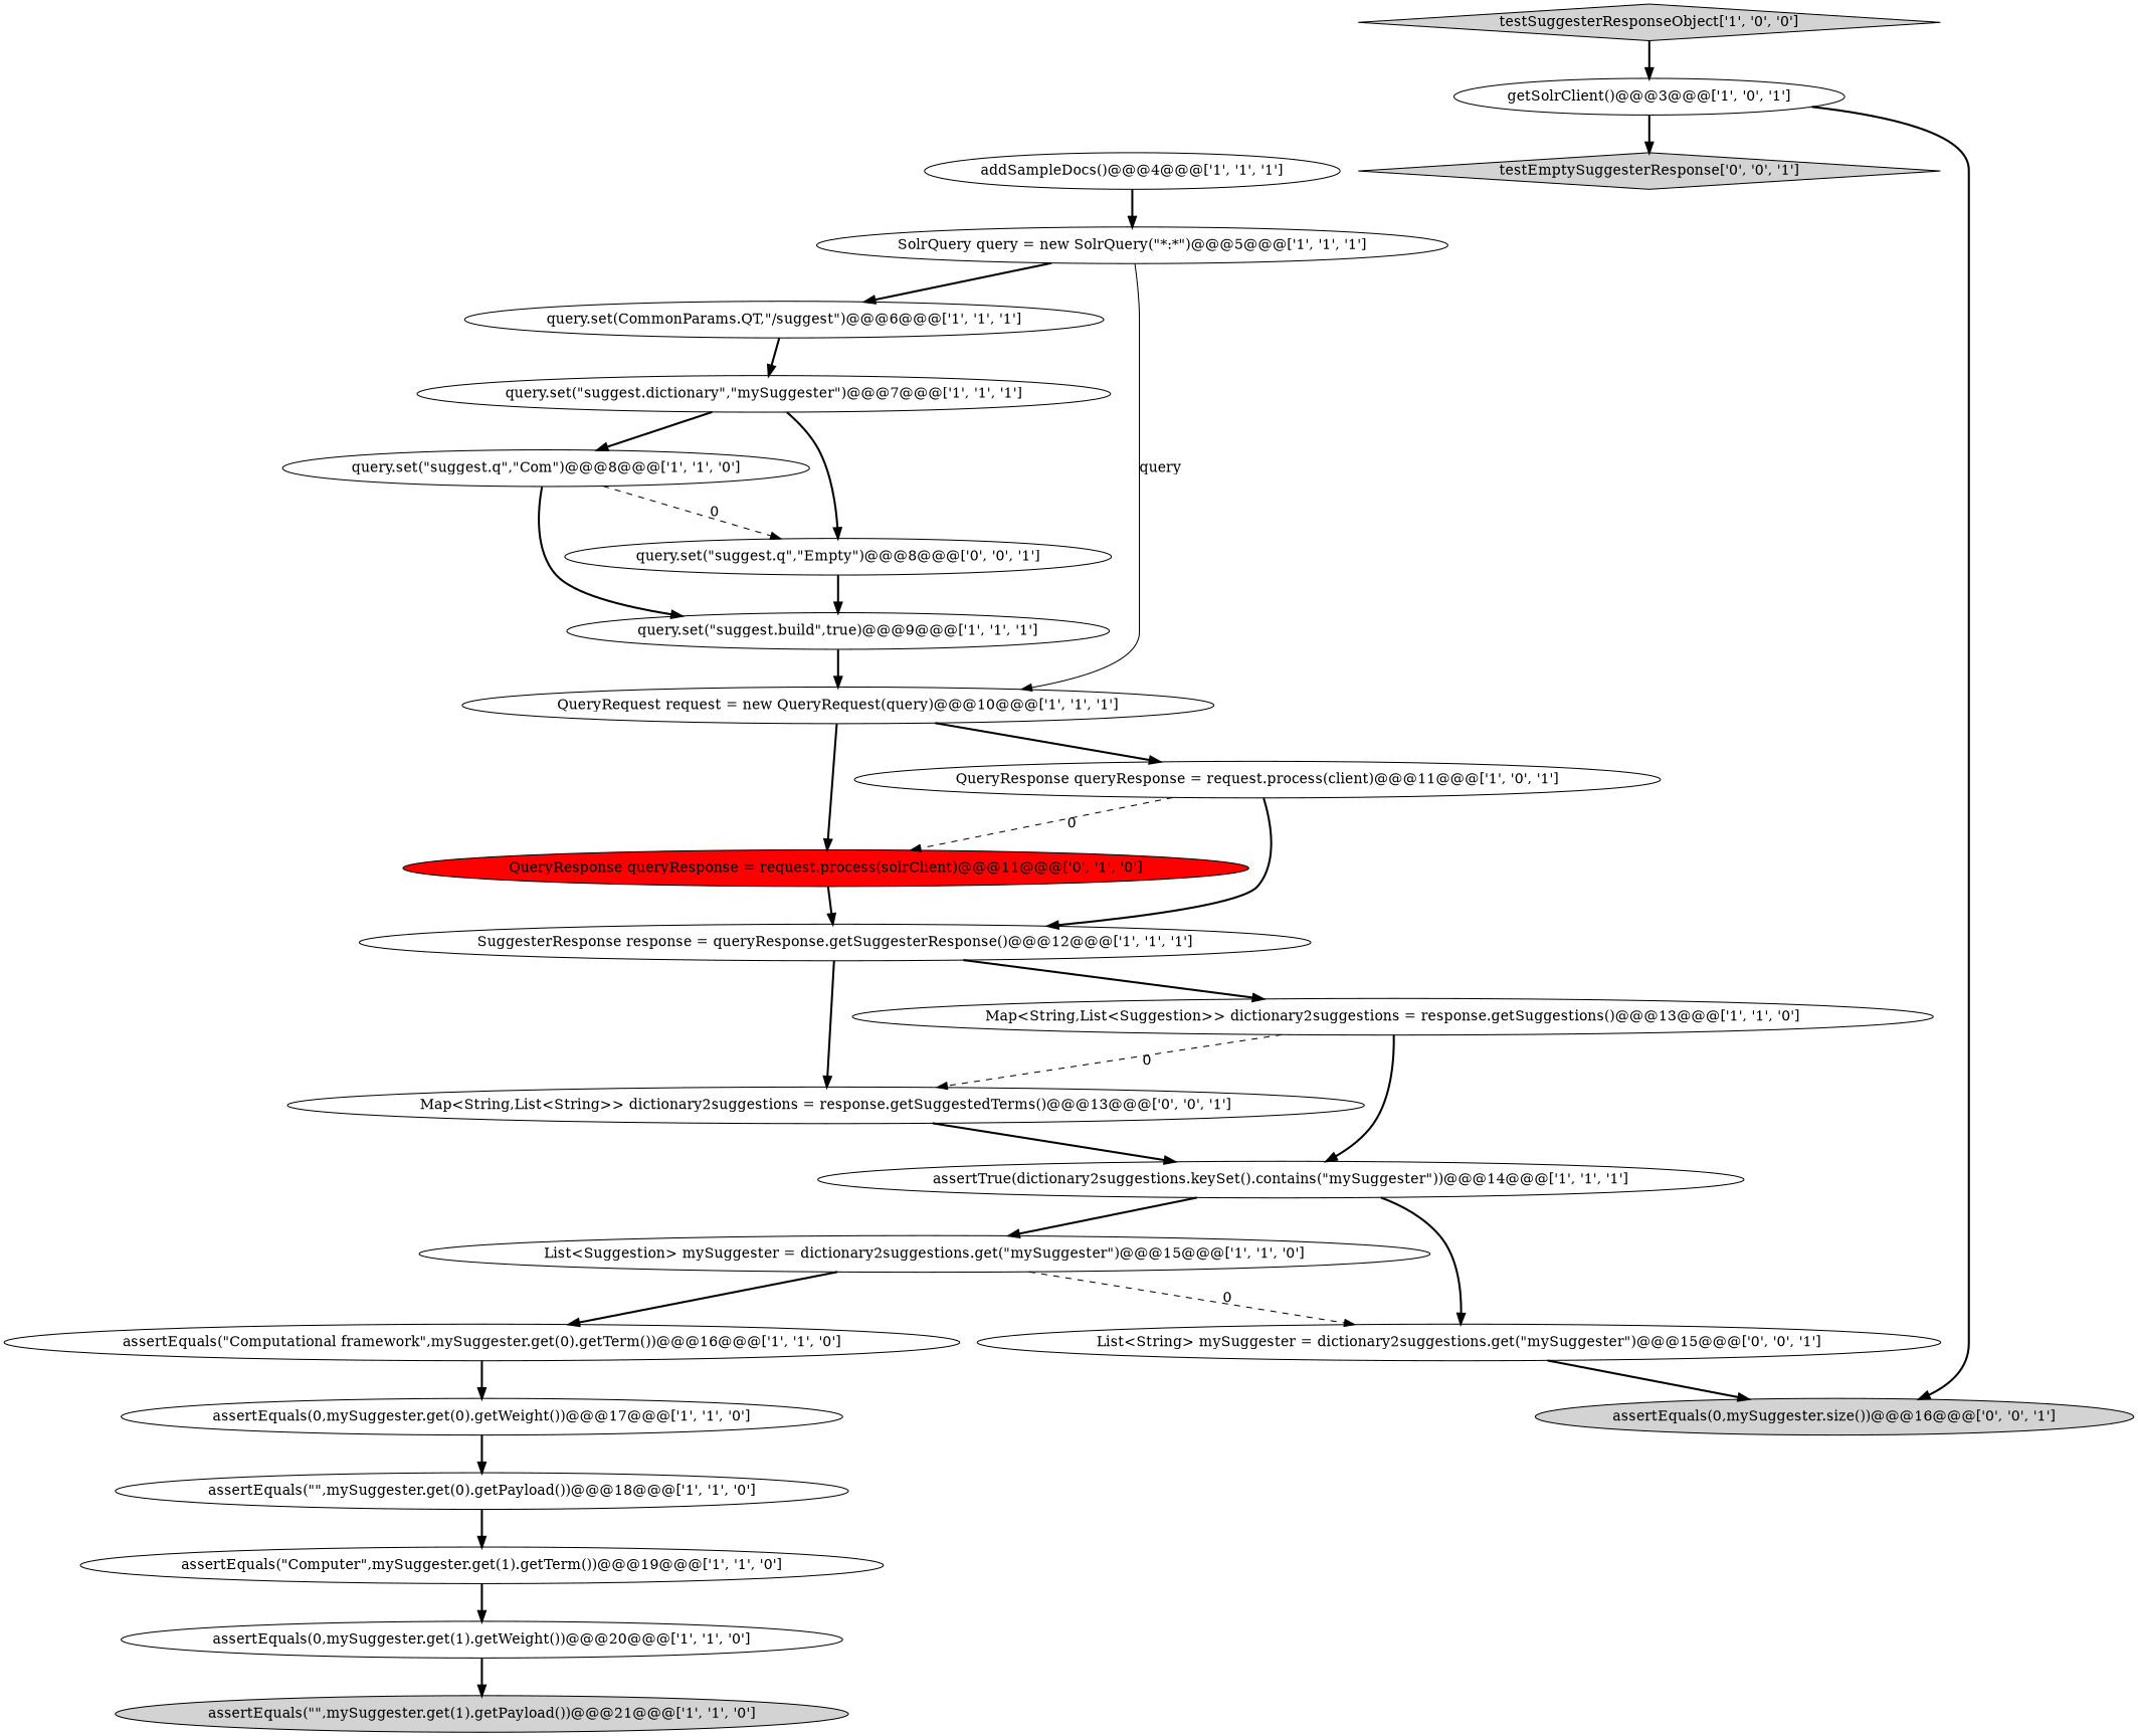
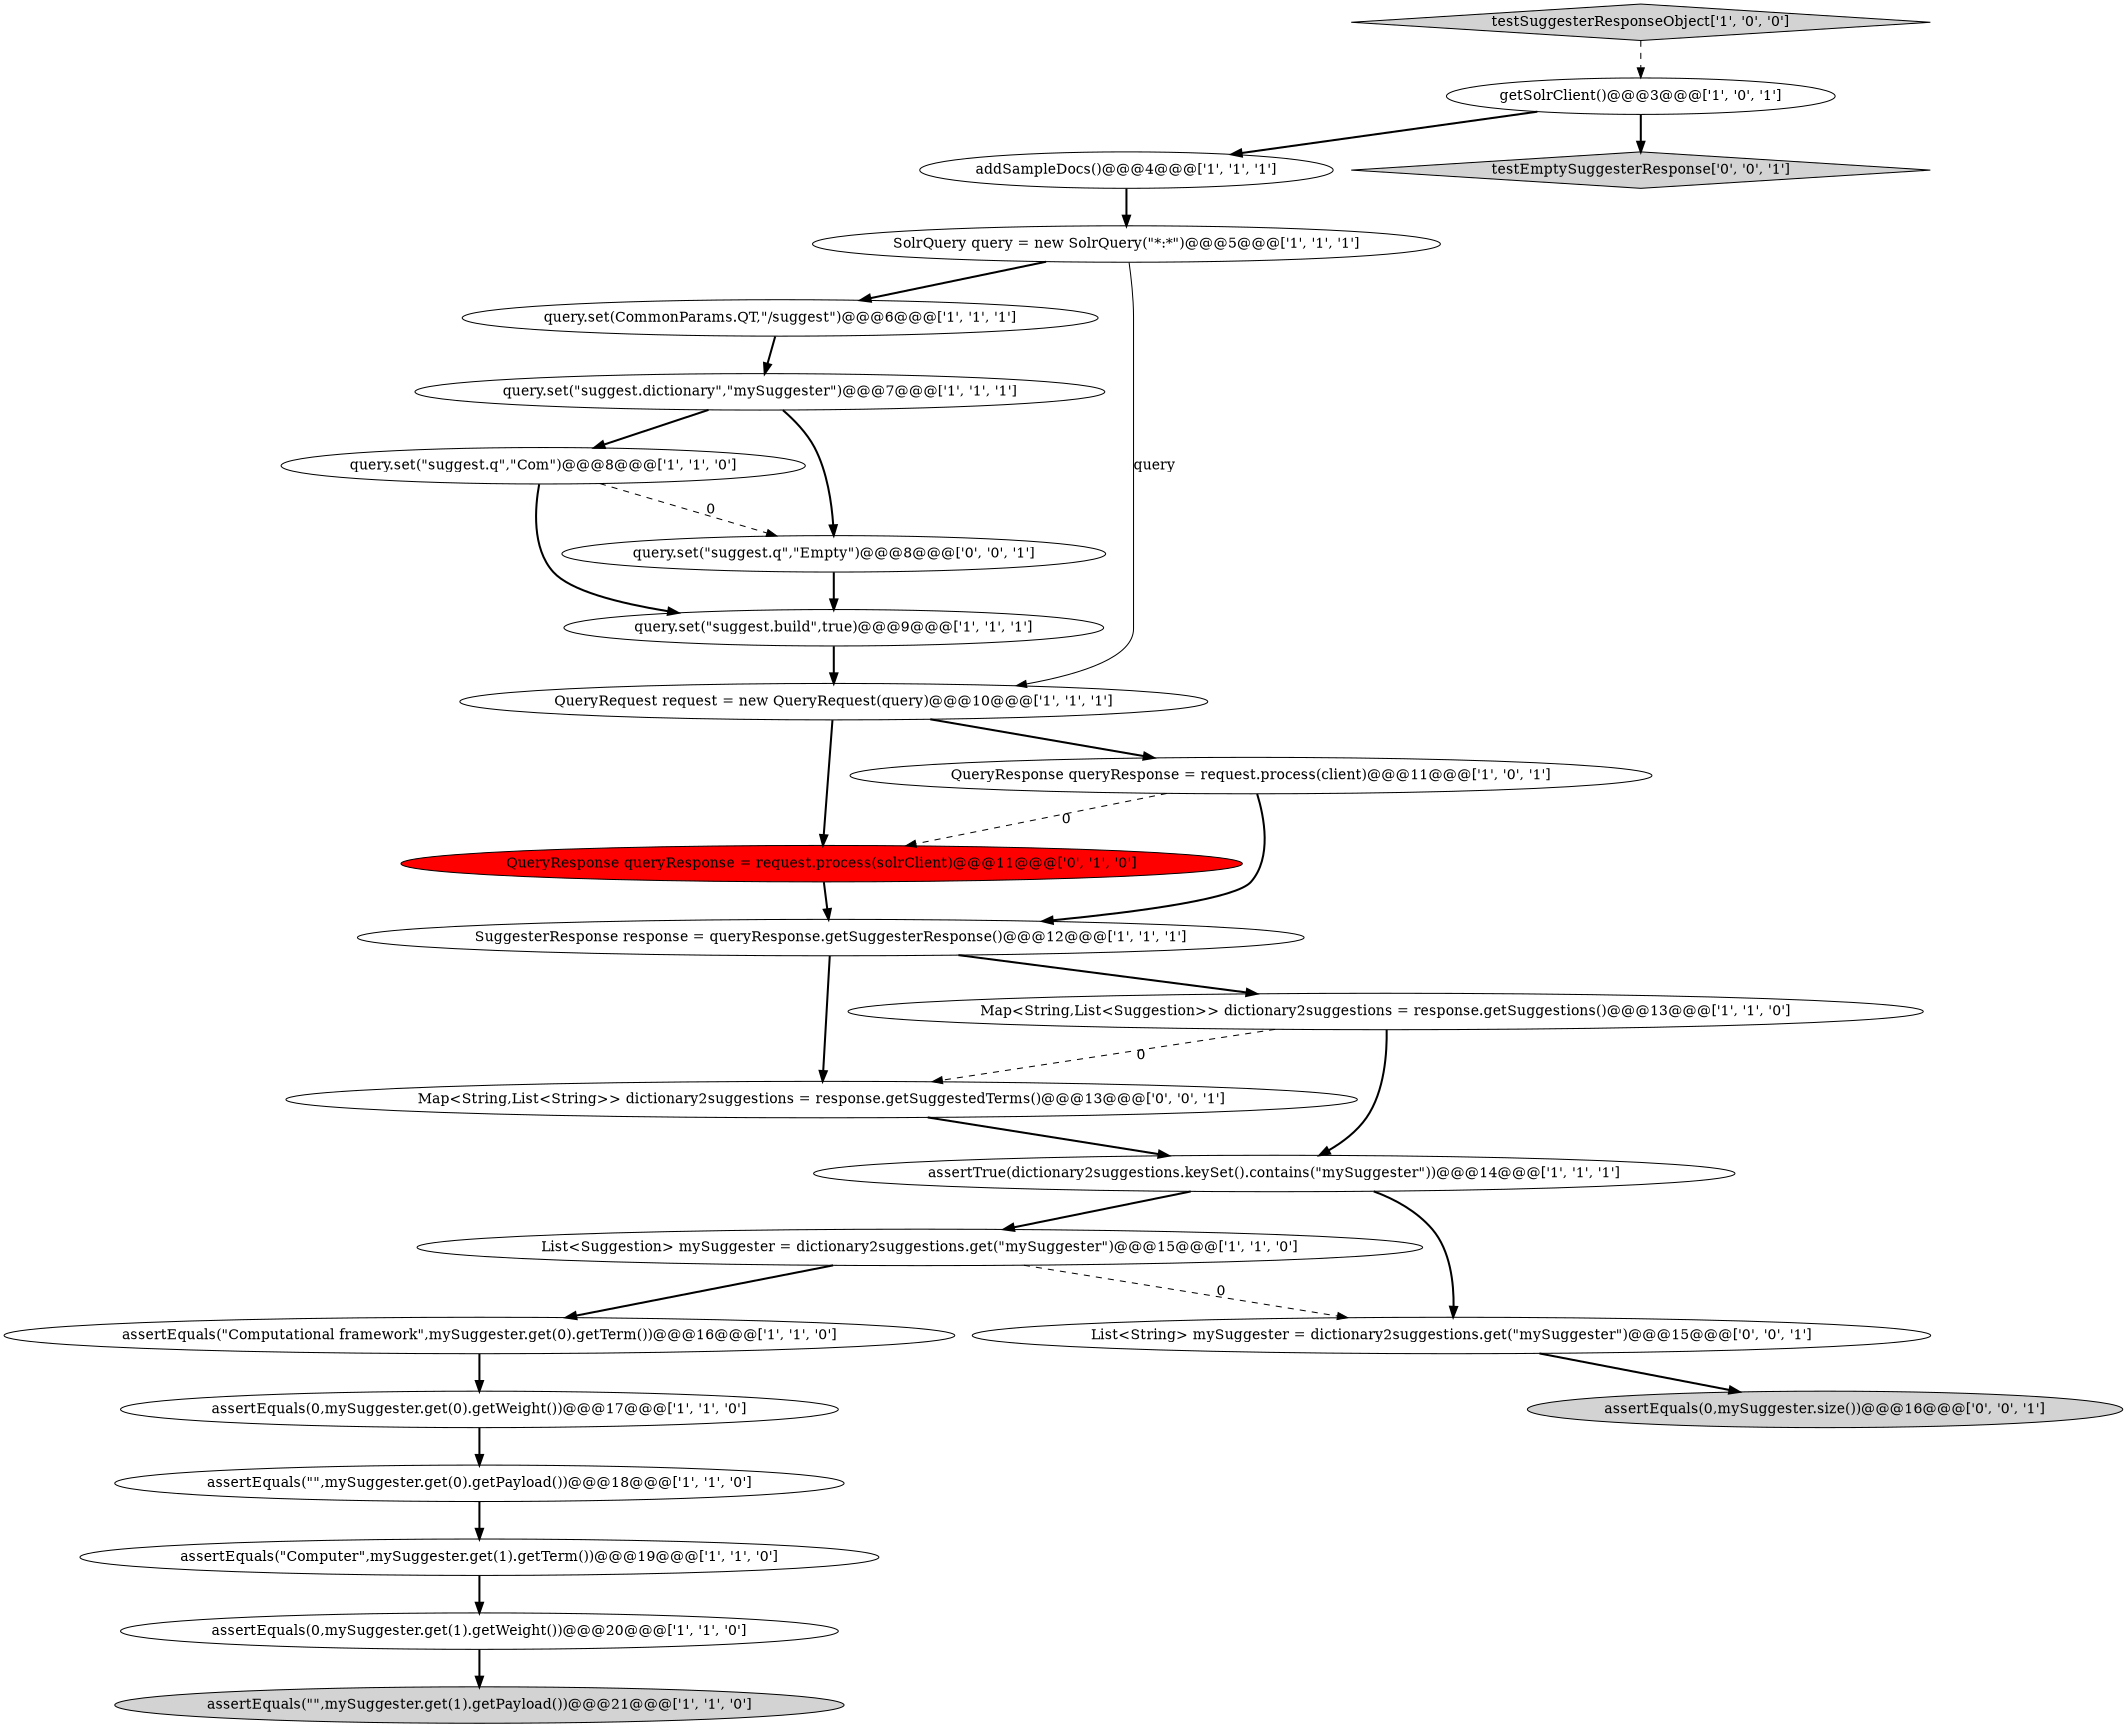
  digraph {
    node [fillcolor=white shape=ellipse style=filled]
    edge [style=bold]
    n1 [label="addSampleDocs()@@@4@@@['1', '1', '1']"]
    n2 [label="SolrQuery query = new SolrQuery(\"*:*\")@@@5@@@['1', '1', '1']"]
    n3 [label="query.set(\"suggest.build\",true)@@@9@@@['1', '1', '1']"]
    n4 [label="QueryRequest request = new QueryRequest(query)@@@10@@@['1', '1', '1']"]
    n5 [label="QueryResponse queryResponse = request.process(client)@@@11@@@['1', '0', '1']"]
    n6 [fillcolor=red label="QueryResponse queryResponse = request.process(solrClient)@@@11@@@['0', '1', '0']"]
    n7 [label="assertEquals(0,mySuggester.get(0).getWeight())@@@17@@@['1', '1', '0']"]
    n8 [label="assertEquals(\"\",mySuggester.get(0).getPayload())@@@18@@@['1', '1', '0']"]
    n9 [label="assertEquals(\"Computer\",mySuggester.get(1).getTerm())@@@19@@@['1', '1', '0']"]
    n10 [label="query.set(\"suggest.q\",\"Empty\")@@@8@@@['0', '0', '1']"]
    n11 [label="assertEquals(0,mySuggester.get(1).getWeight())@@@20@@@['1', '1', '0']"]
    n12 [fillcolor=lightgray label="assertEquals(\"\",mySuggester.get(1).getPayload())@@@21@@@['1', '1', '0']"]
    n13 [label="assertEquals(\"Computational framework\",mySuggester.get(0).getTerm())@@@16@@@['1', '1', '0']"]
    n14 [label="SuggesterResponse response = queryResponse.getSuggesterResponse()@@@12@@@['1', '1', '1']"]
    n15 [label="Map<String,List<Suggestion>> dictionary2suggestions = response.getSuggestions()@@@13@@@['1', '1', '0']"]
    n16 [label="Map<String,List<String>> dictionary2suggestions = response.getSuggestedTerms()@@@13@@@['0', '0', '1']"]
    n17 [label="query.set(CommonParams.QT,\"/suggest\")@@@6@@@['1', '1', '1']"]
    n18 [label="query.set(\"suggest.dictionary\",\"mySuggester\")@@@7@@@['1', '1', '1']"]
    n19 [label="query.set(\"suggest.q\",\"Com\")@@@8@@@['1', '1', '0']"]
    n20 [label="assertTrue(dictionary2suggestions.keySet().contains(\"mySuggester\"))@@@14@@@['1', '1', '1']"]
    n21 [label="getSolrClient()@@@3@@@['1', '0', '1']"]
    n22 [fillcolor=lightgray label="testEmptySuggesterResponse['0', '0', '1']" shape=diamond]
    n23 [label="List<String> mySuggester = dictionary2suggestions.get(\"mySuggester\")@@@15@@@['0', '0', '1']"]
    n24 [fillcolor=lightgray label="assertEquals(0,mySuggester.size())@@@16@@@['0', '0', '1']"]
    n25 [label="List<Suggestion> mySuggester = dictionary2suggestions.get(\"mySuggester\")@@@15@@@['1', '1', '0']"]
    n26 [fillcolor=lightgray label="testSuggesterResponseObject['1', '0', '0']" shape=diamond]
    n1 -> n2
    n2 -> n4 [label=query style=solid]
    n2 -> n17
    n3 -> n4
    n4 -> n5
    n4 -> n6
    n5 -> n6 [label=0 style=dashed]
    n5 -> n14
    n6 -> n14
    n7 -> n8
    n8 -> n9
    n9 -> n11
    n10 -> n3
    n11 -> n12
    n13 -> n7
    n14 -> n15
    n14 -> n16
    n15 -> n16 [label=0 style=dashed]
    n15 -> n20
    n16 -> n20
    n17 -> n18
    n18 -> n10
    n18 -> n19
    n19 -> n3
    n19 -> n10 [label=0 style=dashed]
    n20 -> n23
    n20 -> n25
-   n21 -> n24
+   n21 -> n1
    n21 -> n22
    n23 -> n24
    n25 -> n13
    n25 -> n23 [label=0 style=dashed]
-   n26 -> n21
+   n26 -> n21 [style=dashed]
  }
